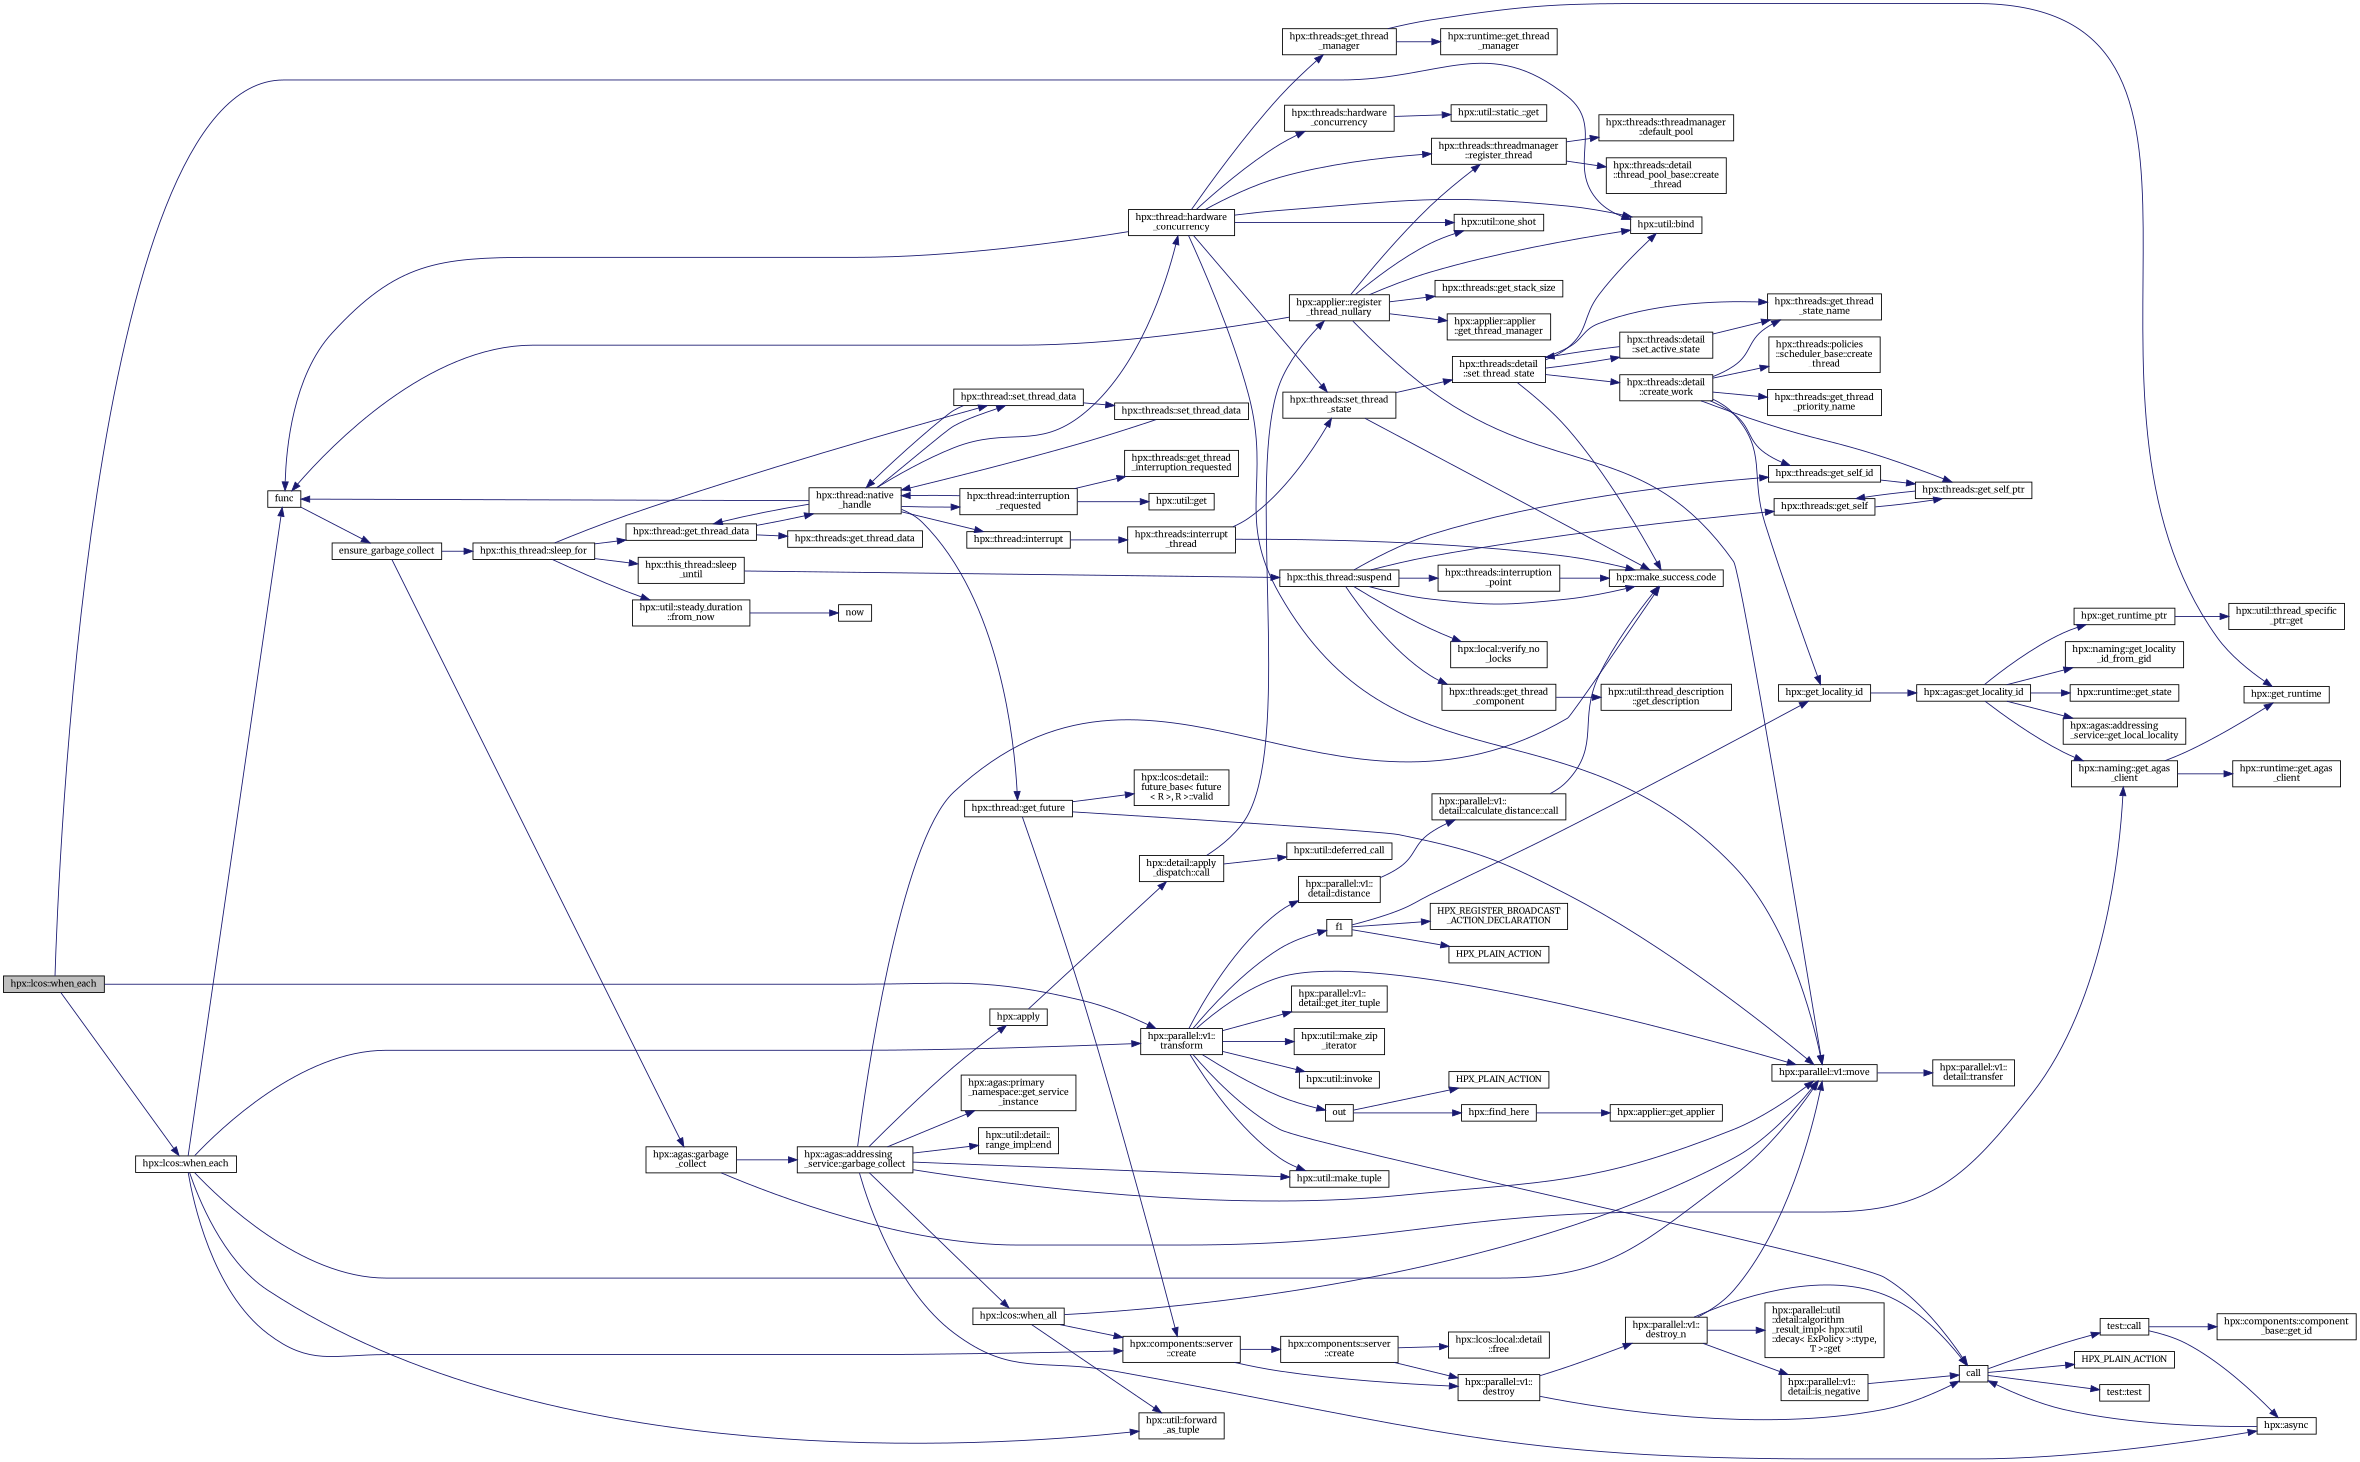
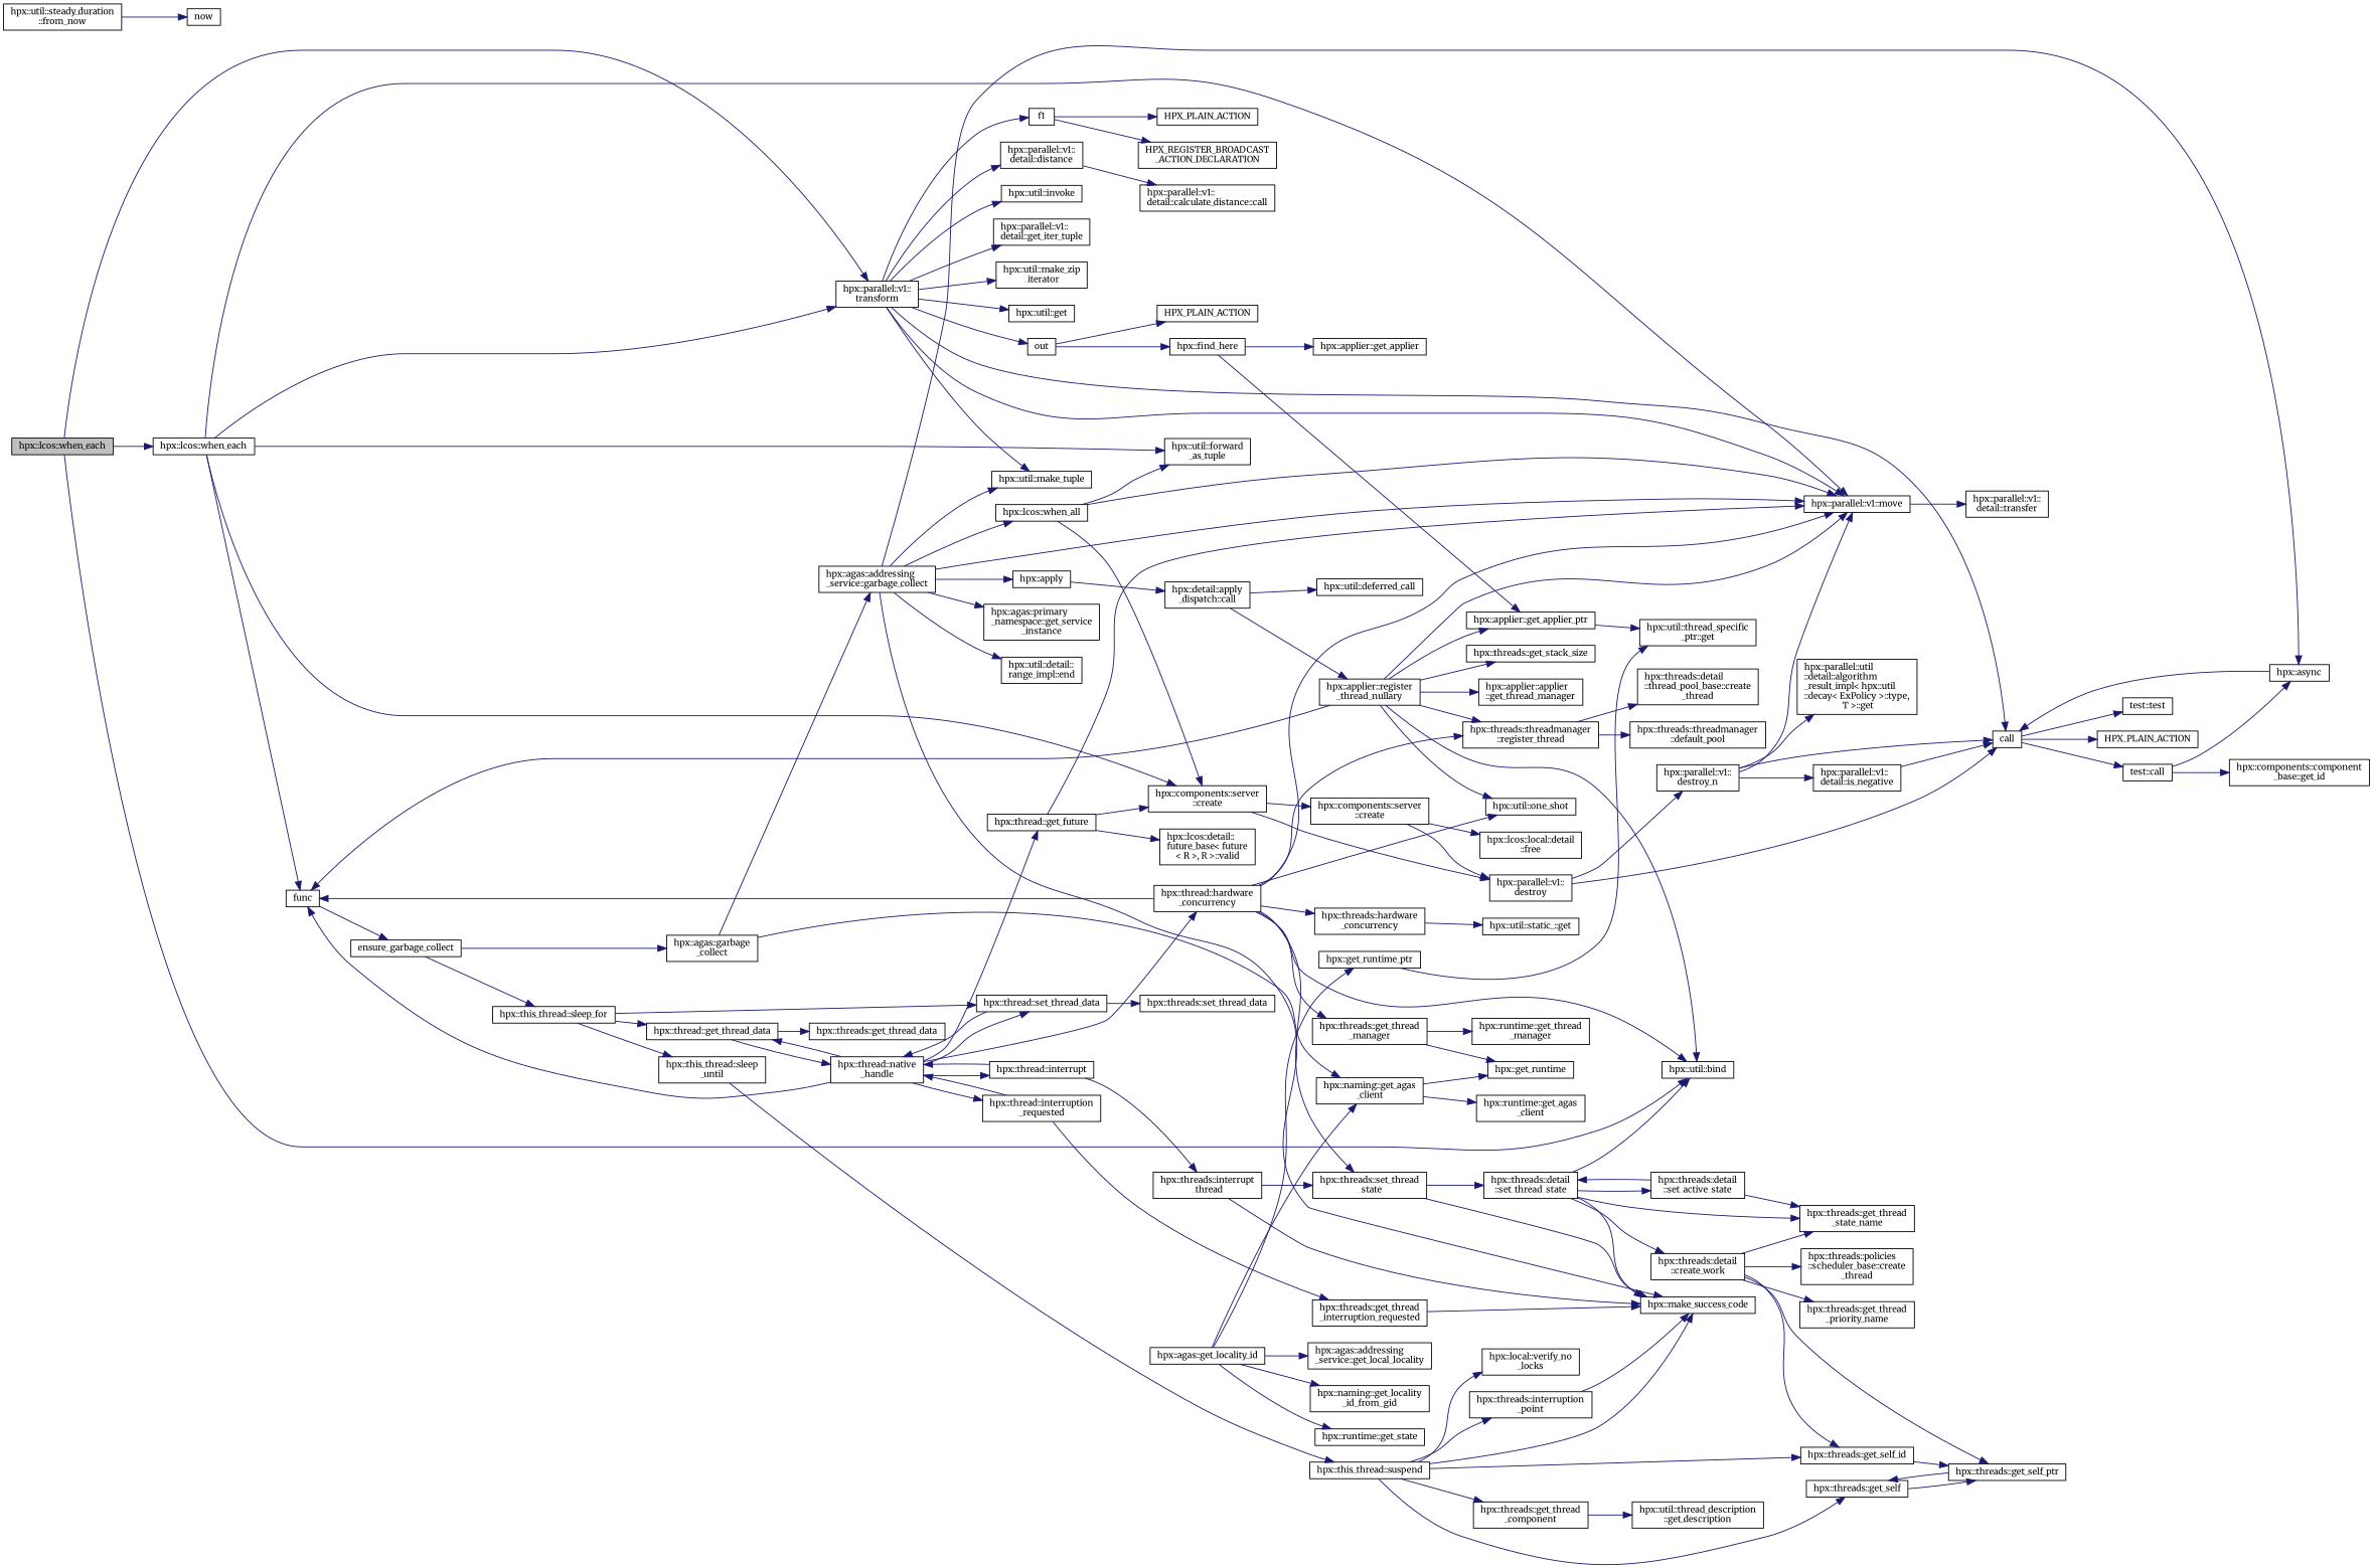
  digraph {
    fontname=Merriweather
    rankdir=LR
    node [color=black fillcolor=white fontname=Merriweather fontsize=10 shape=record style=filled]
    edge [color=midnightblue fontname=Merriweather fontsize=10 labelfontname=Helvetica labelfontsize=10 style=solid]
    n1 [fillcolor=grey75 fontcolor=black height=0.2 label="hpx::lcos::when_each" width=0.4]
    n2 [height=0.2 label="hpx::parallel::v1::\ltransform" width=0.4]
    n3 [height=0.2 label="hpx::lcos::when_each" width=0.4]
    n4 [height=0.2 label="hpx::util::bind" width=0.4]
    n5 [height=0.2 label="hpx::util::invoke" width=0.4]
    n6 [height=0.2 label="hpx::parallel::v1::move" width=0.4]
    n7 [height=0.2 label=f1 width=0.4]
    n8 [height=0.2 label="hpx::parallel::v1::\ldetail::get_iter_tuple" width=0.4]
    n9 [height=0.2 label="hpx::util::make_zip\l_iterator" width=0.4]
    n10 [height=0.2 label="hpx::parallel::v1::\ldetail::distance" width=0.4]
    n11 [height=0.2 label="hpx::util::get" width=0.4]
    n12 [height=0.2 label="hpx::util::make_tuple" width=0.4]
    n13 [height=0.2 label=out width=0.4]
    n14 [height=0.2 label=call width=0.4]
    n15 [height=0.2 label="hpx::util::forward\l_as_tuple" width=0.4]
    n16 [height=0.2 label=func width=0.4]
    n17 [height=0.2 label="hpx::components::server\l::create" width=0.4]
    n18 [height=0.2 label="hpx::parallel::v1::\ldetail::transfer" width=0.4]
-   n19 [height=0.2 label="hpx::get_locality_id" width=0.4]
    n20 [height=0.2 label=HPX_PLAIN_ACTION width=0.4]
    n21 [height=0.2 label="HPX_REGISTER_BROADCAST\l_ACTION_DECLARATION" width=0.4]
    n22 [height=0.2 label="hpx::parallel::v1::\ldetail::calculate_distance::call" width=0.4]
    n23 [height=0.2 label="hpx::find_here" width=0.4]
    n24 [height=0.2 label=HPX_PLAIN_ACTION width=0.4]
    n25 [height=0.2 label="test::test" width=0.4]
    n26 [height=0.2 label=HPX_PLAIN_ACTION width=0.4]
    n27 [height=0.2 label="test::call" width=0.4]
    n28 [height=0.2 label="hpx::agas::get_locality_id" width=0.4]
    n29 [height=0.2 label="hpx::get_runtime_ptr" width=0.4]
    n30 [height=0.2 label="hpx::runtime::get_state" width=0.4]
    n31 [height=0.2 label="hpx::naming::get_agas\l_client" width=0.4]
    n32 [height=0.2 label="hpx::agas::addressing\l_service::get_local_locality" width=0.4]
    n33 [height=0.2 label="hpx::naming::get_locality\l_id_from_gid" width=0.4]
    n34 [height=0.2 label="hpx::util::thread_specific\l_ptr::get" width=0.4]
    n35 [height=0.2 label="hpx::get_runtime" width=0.4]
    n36 [height=0.2 label="hpx::runtime::get_agas\l_client" width=0.4]
+   n37 [height=0.2 label="hpx::applier::get_applier_ptr" width=0.4]
    n38 [height=0.2 label="hpx::applier::get_applier" width=0.4]
    n39 [height=0.2 label="hpx::async" width=0.4]
    n40 [height=0.2 label="hpx::components::component\l_base::get_id" width=0.4]
    n41 [height=0.2 label=ensure_garbage_collect width=0.4]
    n42 [height=0.2 label="hpx::components::server\l::create" width=0.4]
    n43 [height=0.2 label="hpx::parallel::v1::\ldestroy" width=0.4]
    n44 [height=0.2 label="hpx::this_thread::sleep_for" width=0.4]
    n45 [height=0.2 label="hpx::agas::garbage\l_collect" width=0.4]
    n46 [height=0.2 label="hpx::this_thread::sleep\l_until" width=0.4]
    n47 [height=0.2 label="hpx::util::steady_duration\l::from_now" width=0.4]
    n48 [height=0.2 label="hpx::thread::get_thread_data" width=0.4]
    n49 [height=0.2 label="hpx::thread::set_thread_data" width=0.4]
    n50 [height=0.2 label="hpx::agas::addressing\l_service::garbage_collect" width=0.4]
    n51 [height=0.2 label="hpx::this_thread::suspend" width=0.4]
    n52 [height=0.2 label=now width=0.4]
    n53 [height=0.2 label="hpx::threads::get_thread_data" width=0.4]
    n54 [height=0.2 label="hpx::thread::native\l_handle" width=0.4]
    n55 [height=0.2 label="hpx::threads::set_thread_data" width=0.4]
    n56 [height=0.2 label="hpx::threads::get_self" width=0.4]
    n57 [height=0.2 label="hpx::threads::get_self_id" width=0.4]
    n58 [height=0.2 label="hpx::threads::interruption\l_point" width=0.4]
    n59 [height=0.2 label="hpx::make_success_code" width=0.4]
    n60 [height=0.2 label="hpx::local::verify_no\l_locks" width=0.4]
    n61 [height=0.2 label="hpx::threads::get_thread\l_component" width=0.4]
    n62 [height=0.2 label="hpx::threads::get_self_ptr" width=0.4]
    n63 [height=0.2 label="hpx::util::thread_description\l::get_description" width=0.4]
    n64 [height=0.2 label="hpx::thread::hardware\l_concurrency" width=0.4]
    n65 [height=0.2 label="hpx::thread::interrupt" width=0.4]
    n66 [height=0.2 label="hpx::thread::interruption\l_requested" width=0.4]
    n67 [height=0.2 label="hpx::thread::get_future" width=0.4]
    n68 [height=0.2 label="hpx::threads::hardware\l_concurrency" width=0.4]
    n69 [height=0.2 label="hpx::util::one_shot" width=0.4]
    n70 [height=0.2 label="hpx::threads::get_thread\l_manager" width=0.4]
    n71 [height=0.2 label="hpx::threads::threadmanager\l::register_thread" width=0.4]
    n72 [height=0.2 label="hpx::threads::set_thread\l_state" width=0.4]
    n73 [height=0.2 label="hpx::threads::interrupt\l_thread" width=0.4]
    n74 [height=0.2 label="hpx::threads::get_thread\l_interruption_requested" width=0.4]
    n75 [height=0.2 label="hpx::lcos::detail::\lfuture_base\< future\l\< R \>, R \>::valid" width=0.4]
    n76 [height=0.2 label="hpx::util::static_::get" width=0.4]
    n77 [height=0.2 label="hpx::runtime::get_thread\l_manager" width=0.4]
    n78 [height=0.2 label="hpx::threads::threadmanager\l::default_pool" width=0.4]
    n79 [height=0.2 label="hpx::threads::detail\l::thread_pool_base::create\l_thread" width=0.4]
    n80 [height=0.2 label="hpx::threads::detail\l::set_thread_state" width=0.4]
    n81 [height=0.2 label="hpx::threads::get_thread\l_state_name" width=0.4]
    n82 [height=0.2 label="hpx::threads::detail\l::set_active_state" width=0.4]
    n83 [height=0.2 label="hpx::threads::detail\l::create_work" width=0.4]
    n84 [height=0.2 label="hpx::threads::get_thread\l_priority_name" width=0.4]
    n85 [height=0.2 label="hpx::threads::policies\l::scheduler_base::create\l_thread" width=0.4]
    n86 [height=0.2 label="hpx::lcos::local::detail\l::free" width=0.4]
    n87 [height=0.2 label="hpx::parallel::v1::\ldestroy_n" width=0.4]
    n88 [height=0.2 label="hpx::parallel::v1::\ldetail::is_negative" width=0.4]
    n89 [height=0.2 label="hpx::parallel::util\l::detail::algorithm\l_result_impl\< hpx::util\l::decay\< ExPolicy \>::type,\l T \>::get" width=0.4]
    n90 [height=0.2 label="hpx::agas::primary\l_namespace::get_service\l_instance" width=0.4]
    n91 [height=0.2 label="hpx::util::detail::\lrange_impl::end" width=0.4]
    n92 [height=0.2 label="hpx::apply" width=0.4]
    n93 [height=0.2 label="hpx::lcos::when_all" width=0.4]
    n94 [height=0.2 label="hpx::detail::apply\l_dispatch::call" width=0.4]
    n95 [height=0.2 label="hpx::applier::register\l_thread_nullary" width=0.4]
    n96 [height=0.2 label="hpx::util::deferred_call" width=0.4]
    n97 [height=0.2 label="hpx::threads::get_stack_size" width=0.4]
    n98 [height=0.2 label="hpx::applier::applier\l::get_thread_manager" width=0.4]
    n1 -> n2
    n1 -> n3
    n1 -> n4
    n2 -> n5
    n2 -> n6
    n2 -> n7
    n2 -> n8
    n2 -> n9
    n2 -> n10
-   n66 -> n11
+   n2 -> n11
    n2 -> n12
    n2 -> n13
    n2 -> n14
    n3 -> n2
    n3 -> n6
    n3 -> n15
    n3 -> n16
    n3 -> n17
    n6 -> n18
-   n7 -> n19
    n7 -> n20
    n7 -> n21
    n10 -> n22
    n13 -> n23
    n13 -> n24
    n14 -> n25
    n14 -> n26
    n14 -> n27
    n16 -> n41
    n17 -> n42
    n17 -> n43
-   n19 -> n28
+   n23 -> n37
    n23 -> n38
    n27 -> n39
    n27 -> n40
    n28 -> n29
    n28 -> n30
    n28 -> n31
    n28 -> n32
    n28 -> n33
    n29 -> n34
    n31 -> n35
    n31 -> n36
+   n37 -> n34
    n39 -> n14
    n41 -> n44
    n41 -> n45
    n42 -> n43
    n42 -> n86
    n43 -> n14
    n43 -> n87
    n44 -> n46
-   n44 -> n47
    n44 -> n48
    n44 -> n49
    n45 -> n31
    n45 -> n50
    n46 -> n51
    n47 -> n52
    n48 -> n53
    n48 -> n54
    n49 -> n54
    n49 -> n55
    n50 -> n6
    n50 -> n12
    n50 -> n39
    n50 -> n59
    n50 -> n90
    n50 -> n91
    n50 -> n92
    n50 -> n93
    n51 -> n56
    n51 -> n57
    n51 -> n58
    n51 -> n59
    n51 -> n60
    n51 -> n61
    n54 -> n16
    n54 -> n48
    n54 -> n49
    n54 -> n64
    n54 -> n65
    n54 -> n66
    n54 -> n67
    n56 -> n62
    n57 -> n62
    n58 -> n59
    n61 -> n63
    n62 -> n56
    n64 -> n4
    n64 -> n6
    n64 -> n16
    n64 -> n68
    n64 -> n69
    n64 -> n70
    n64 -> n71
    n64 -> n72
-   n55 -> n54
+   n65 -> n54
    n65 -> n73
    n66 -> n54
    n66 -> n74
    n67 -> n6
    n67 -> n17
    n67 -> n75
    n68 -> n76
    n70 -> n35
    n70 -> n77
    n71 -> n78
    n71 -> n79
    n72 -> n59
    n72 -> n80
    n73 -> n59
    n73 -> n72
-   n22 -> n59
+   n74 -> n59
    n80 -> n4
    n80 -> n59
    n80 -> n81
    n80 -> n82
    n80 -> n83
    n82 -> n80
    n82 -> n81
-   n83 -> n19
    n83 -> n57
    n83 -> n62
    n83 -> n81
    n83 -> n84
    n83 -> n85
    n87 -> n6
    n87 -> n14
    n87 -> n88
    n87 -> n89
    n88 -> n14
    n92 -> n94
    n93 -> n6
    n93 -> n15
    n93 -> n17
    n94 -> n95
    n94 -> n96
    n95 -> n4
    n95 -> n6
    n95 -> n16
+   n95 -> n37
    n95 -> n69
    n95 -> n71
    n95 -> n97
    n95 -> n98
  }
